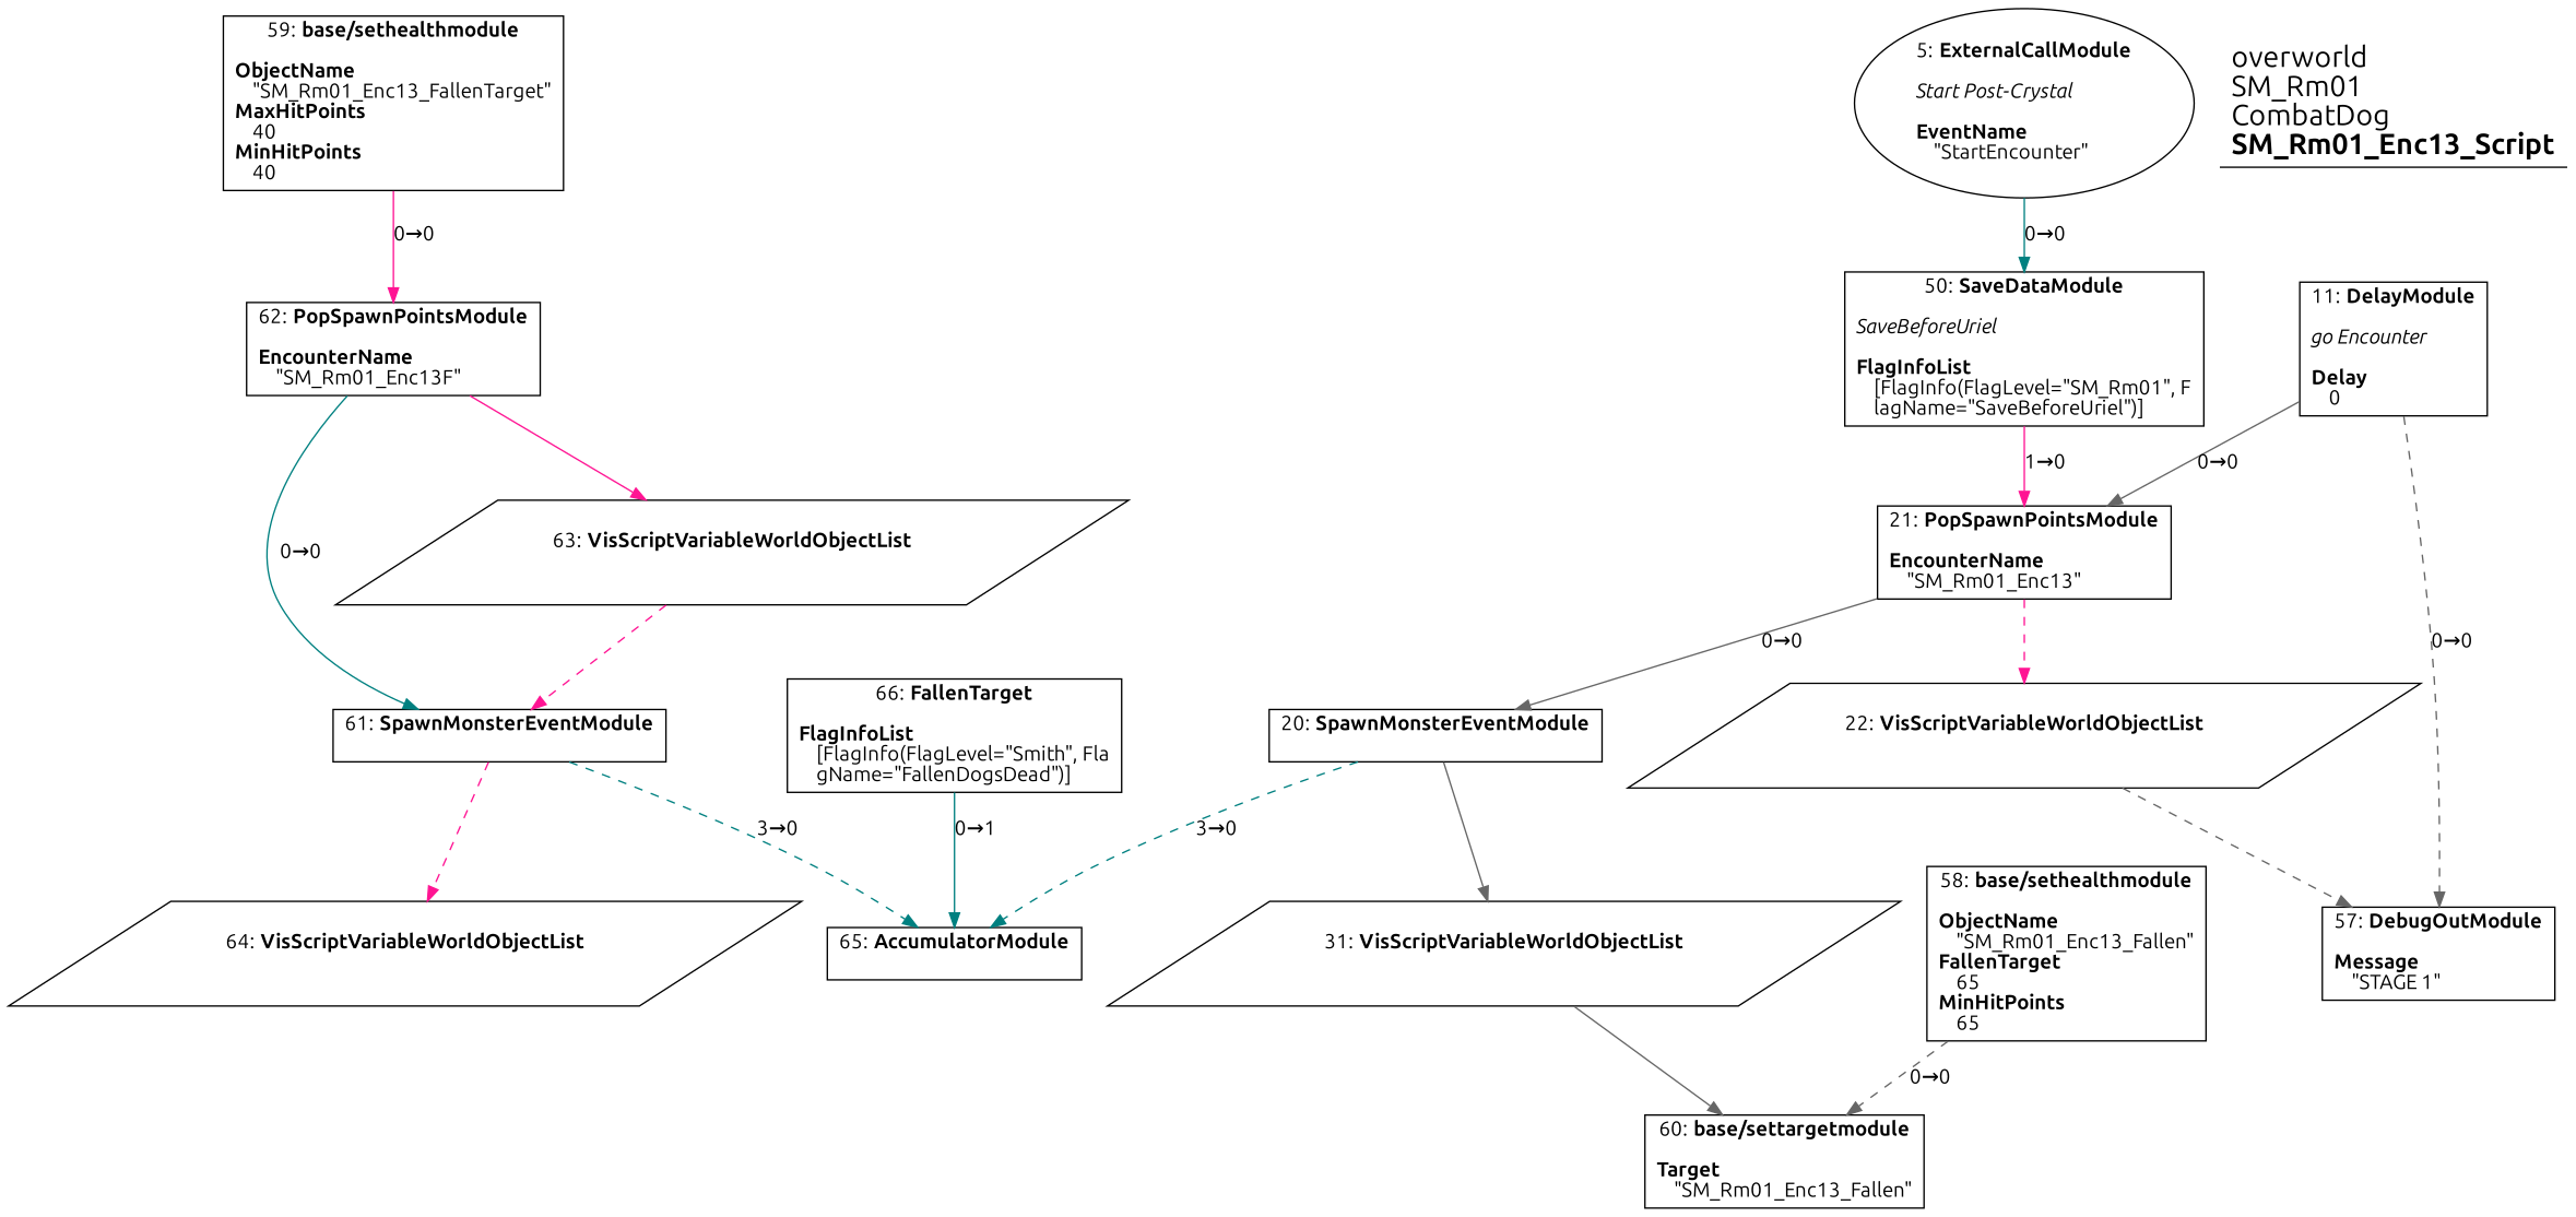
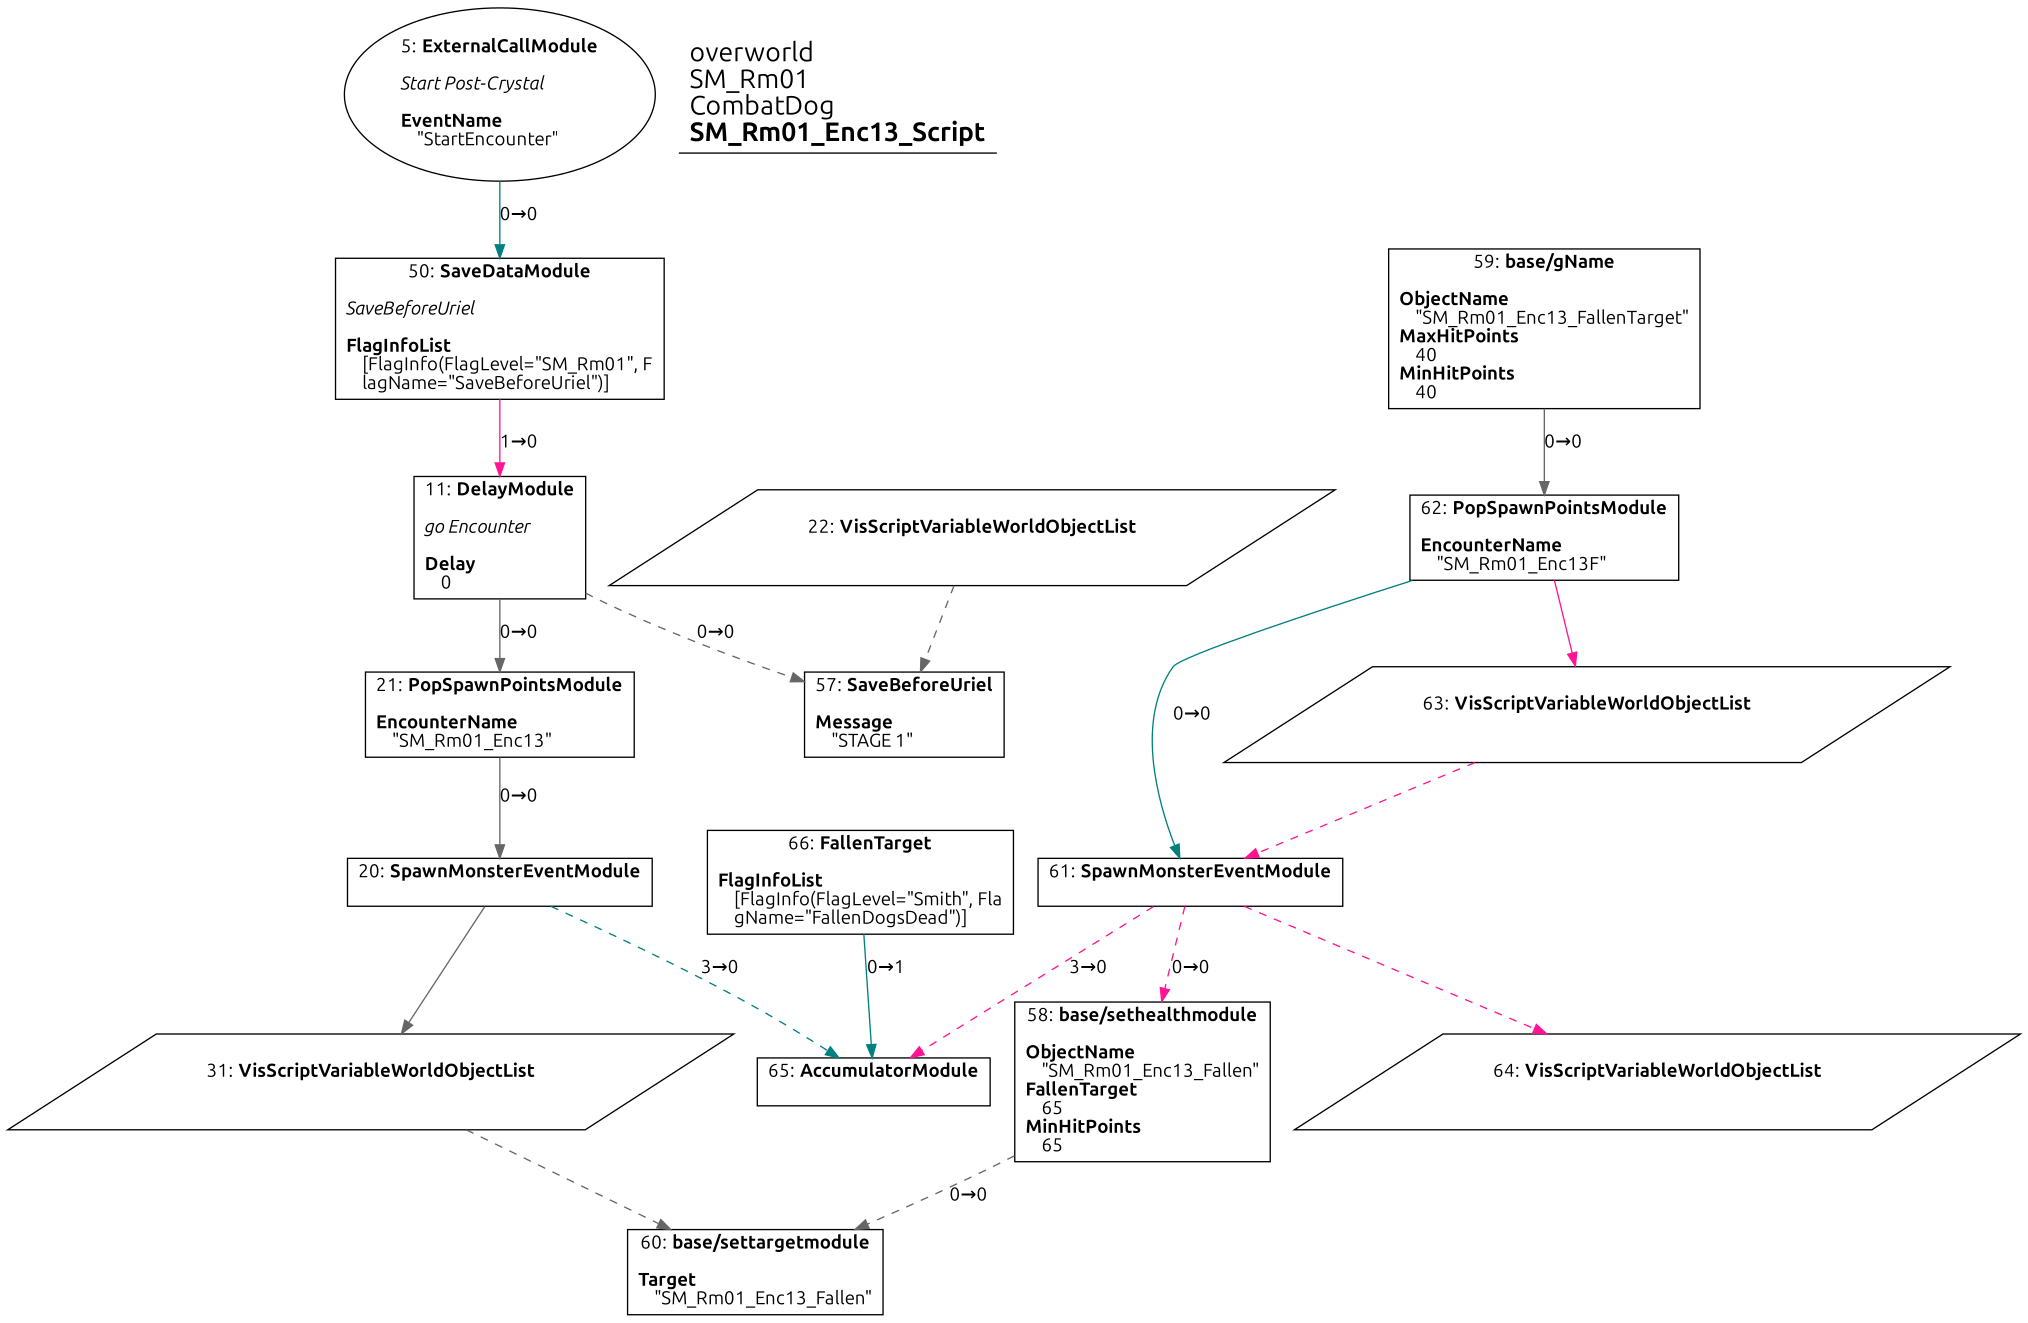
  digraph {
    fontname=Ubuntu
    splines=spline
    node [fontname=Ubuntu shape=box]
    edge [color=gray40 fontname=Ubuntu style=solid]
    n1 [label=<5: <b>ExternalCallModule</b><br/><br/><i>Start Post-Crystal<br align="left"/></i><br align="left"/><b>EventName</b><br align="left"/>    &quot;StartEncounter&quot;<br align="left"/>> shape=oval]
    n2 [label=<50: <b>SaveDataModule</b><br/><br/><i>SaveBeforeUriel<br align="left"/></i><br align="left"/><b>FlagInfoList</b><br align="left"/>    [FlagInfo(FlagLevel=&quot;SM_Rm01&quot;, F<br align="left"/>    lagName=&quot;SaveBeforeUriel&quot;)]<br align="left"/>>]
    n3 [label=<11: <b>DelayModule</b><br/><br/><i>go Encounter<br align="left"/></i><br align="left"/><b>Delay</b><br align="left"/>    0<br align="left"/>>]
    n4 [label=<21: <b>PopSpawnPointsModule</b><br/><br/><b>EncounterName</b><br align="left"/>    &quot;SM_Rm01_Enc13&quot;<br align="left"/>>]
-   n5 [label=<57: <b>DebugOutModule</b><br/><br/><b>Message</b><br align="left"/>    &quot;STAGE 1&quot;<br align="left"/>>]
+   n5 [label=<57: <b>SaveBeforeUriel</b><br/><br/><b>Message</b><br align="left"/>    &quot;STAGE 1&quot;<br align="left"/>>]
    n6 [label=<20: <b>SpawnMonsterEventModule</b><br/><br/>>]
    n7 [label=<22: <b>VisScriptVariableWorldObjectList</b><br/><br/>> shape=parallelogram]
    n8 [label=<65: <b>AccumulatorModule</b><br/><br/>>]
    n9 [label=<31: <b>VisScriptVariableWorldObjectList</b><br/><br/>> shape=parallelogram]
    n10 [label=<60: <b>base/settargetmodule</b><br/><br/><b>Target</b><br align="left"/>    &quot;SM_Rm01_Enc13_Fallen&quot;<br align="left"/>>]
    n11 [label=<66: <b>FallenTarget</b><br/><br/><b>FlagInfoList</b><br align="left"/>    [FlagInfo(FlagLevel=&quot;Smith&quot;, Fla<br align="left"/>    gName=&quot;FallenDogsDead&quot;)]<br align="left"/>>]
    n12 [label=<58: <b>base/sethealthmodule</b><br/><br/><b>ObjectName</b><br align="left"/>    &quot;SM_Rm01_Enc13_Fallen&quot;<br align="left"/><b>FallenTarget</b><br align="left"/>    65<br align="left"/><b>MinHitPoints</b><br align="left"/>    65<br align="left"/>>]
-   n13 [label=<59: <b>base/sethealthmodule</b><br/><br/><b>ObjectName</b><br align="left"/>    &quot;SM_Rm01_Enc13_FallenTarget&quot;<br align="left"/><b>MaxHitPoints</b><br align="left"/>    40<br align="left"/><b>MinHitPoints</b><br align="left"/>    40<br align="left"/>>]
+   n13 [label=<59: <b>base/gName</b><br/><br/><b>ObjectName</b><br align="left"/>    &quot;SM_Rm01_Enc13_FallenTarget&quot;<br align="left"/><b>MaxHitPoints</b><br align="left"/>    40<br align="left"/><b>MinHitPoints</b><br align="left"/>    40<br align="left"/>>]
    n14 [label=<62: <b>PopSpawnPointsModule</b><br/><br/><b>EncounterName</b><br align="left"/>    &quot;SM_Rm01_Enc13F&quot;<br align="left"/>>]
    n15 [label=<61: <b>SpawnMonsterEventModule</b><br/><br/>>]
    n16 [label=<63: <b>VisScriptVariableWorldObjectList</b><br/><br/>> shape=parallelogram]
    n17 [label=<64: <b>VisScriptVariableWorldObjectList</b><br/><br/>> shape=parallelogram]
    n18 [label=<<font point-size="20">overworld<br align="left"/>SM_Rm01<br align="left"/>CombatDog<br align="left"/><b>SM_Rm01_Enc13_Script</b><br align="left"/></font>> shape=underline]
    n1 -> n2 [color=teal label="0→0"]
-   n2 -> n4 [color=deeppink label="1→0"]
+   n2 -> n3 [color=deeppink label="1→0"]
    n3 -> n4 [label="0→0"]
    n3 -> n5 [label="0→0" style=dashed]
    n4 -> n6 [label="0→0"]
-   n4 -> n7 [color=deeppink style=dashed]
    n6 -> n8 [color=teal label="3→0" style=dashed]
    n6 -> n9
    n7 -> n5 [style=dashed]
-   n9 -> n10
+   n9 -> n10 [style=dashed]
    n11 -> n8 [color=teal label="0→1"]
    n12 -> n10 [label="0→0" style=dashed]
-   n13 -> n14 [color=deeppink label="0→0"]
+   n13 -> n14 [label="0→0"]
    n14 -> n15 [color=teal label="0→0"]
    n14 -> n16 [color=deeppink]
-   n15 -> n8 [color=teal label="3→0" style=dashed]
+   n15 -> n8 [color=deeppink label="3→0" style=dashed]
+   n15 -> n12 [color=deeppink label="0→0" style=dashed]
    n15 -> n17 [color=deeppink style=dashed]
    n16 -> n15 [color=deeppink style=dashed]
  }
